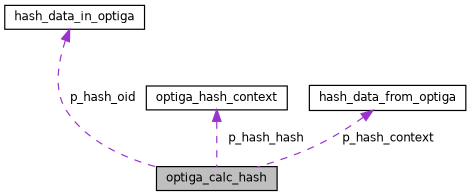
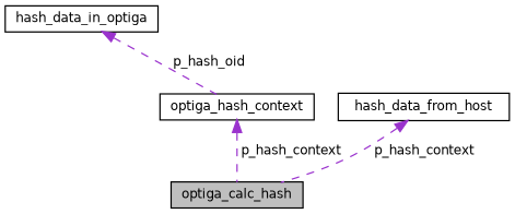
  digraph {
    node [color=black fillcolor=white fontname=Helvetica fontsize=10 shape=record style=filled]
    edge [color=darkorchid3 dir=back fontname=Helvetica fontsize=10 labelfontname=Helvetica labelfontsize=10 style=dashed]
    n1 [fillcolor=grey75 fontcolor=black height=0.2 label=optiga_calc_hash width=0.4]
    n2 [height=0.2 label=optiga_hash_context width=0.4]
-   n3 [height=0.2 label=hash_data_from_optiga width=0.4]
+   n3 [height=0.2 label=hash_data_from_host width=0.4]
    n4 [height=0.2 label=hash_data_in_optiga width=0.4]
-   n2 -> n1 [label=" p_hash_hash"]
+   n2 -> n1 [label=" p_hash_context"]
    n3 -> n1 [label=" p_hash_context"]
-   n4 -> n1 [label=" p_hash_oid"]
+   n4 -> n2 [label=" p_hash_oid"]
  }
